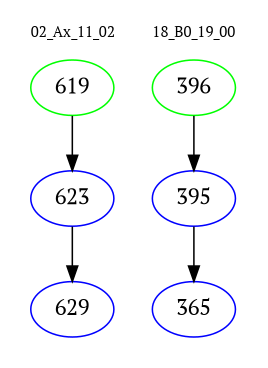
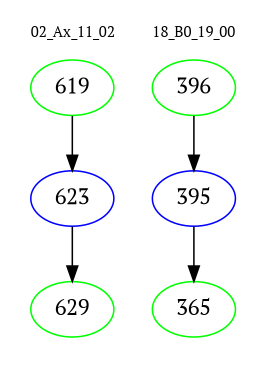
  digraph {
    fontname="PT Serif"
    node [color=blue fontname="PT Serif"]
    edge [color=black fontname="PT Serif"]
    n1 [color=green label=619]
    n2 [label=623]
-   n3 [label=629]
+   n3 [color=green label=629]
    n4 [color=green label=396]
    n5 [label=395]
-   n6 [label=365]
+   n6 [color=green label=365]
    subgraph cluster_1 {
      color=white
      fontsize=10
      label="02_Ax_11_02"
      n1
      n2
      n3
    }
    subgraph cluster_2 {
      color=white
      fontsize=10
      label="18_B0_19_00"
      n4
      n5
      n6
    }
    n1 -> n2
    n2 -> n3
    n4 -> n5
    n5 -> n6
  }
